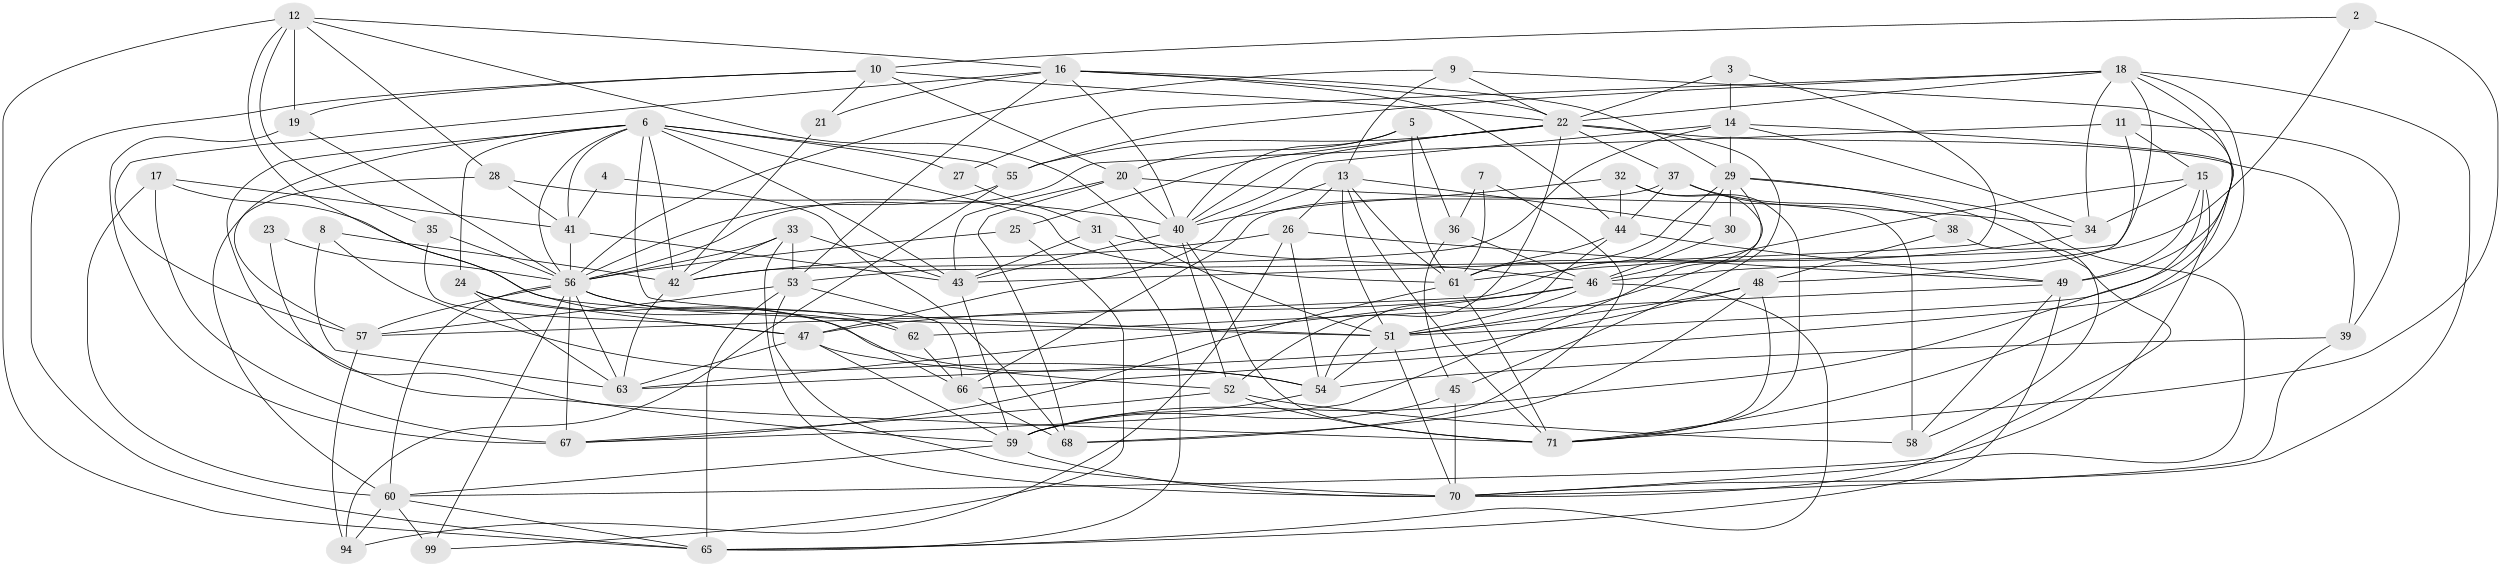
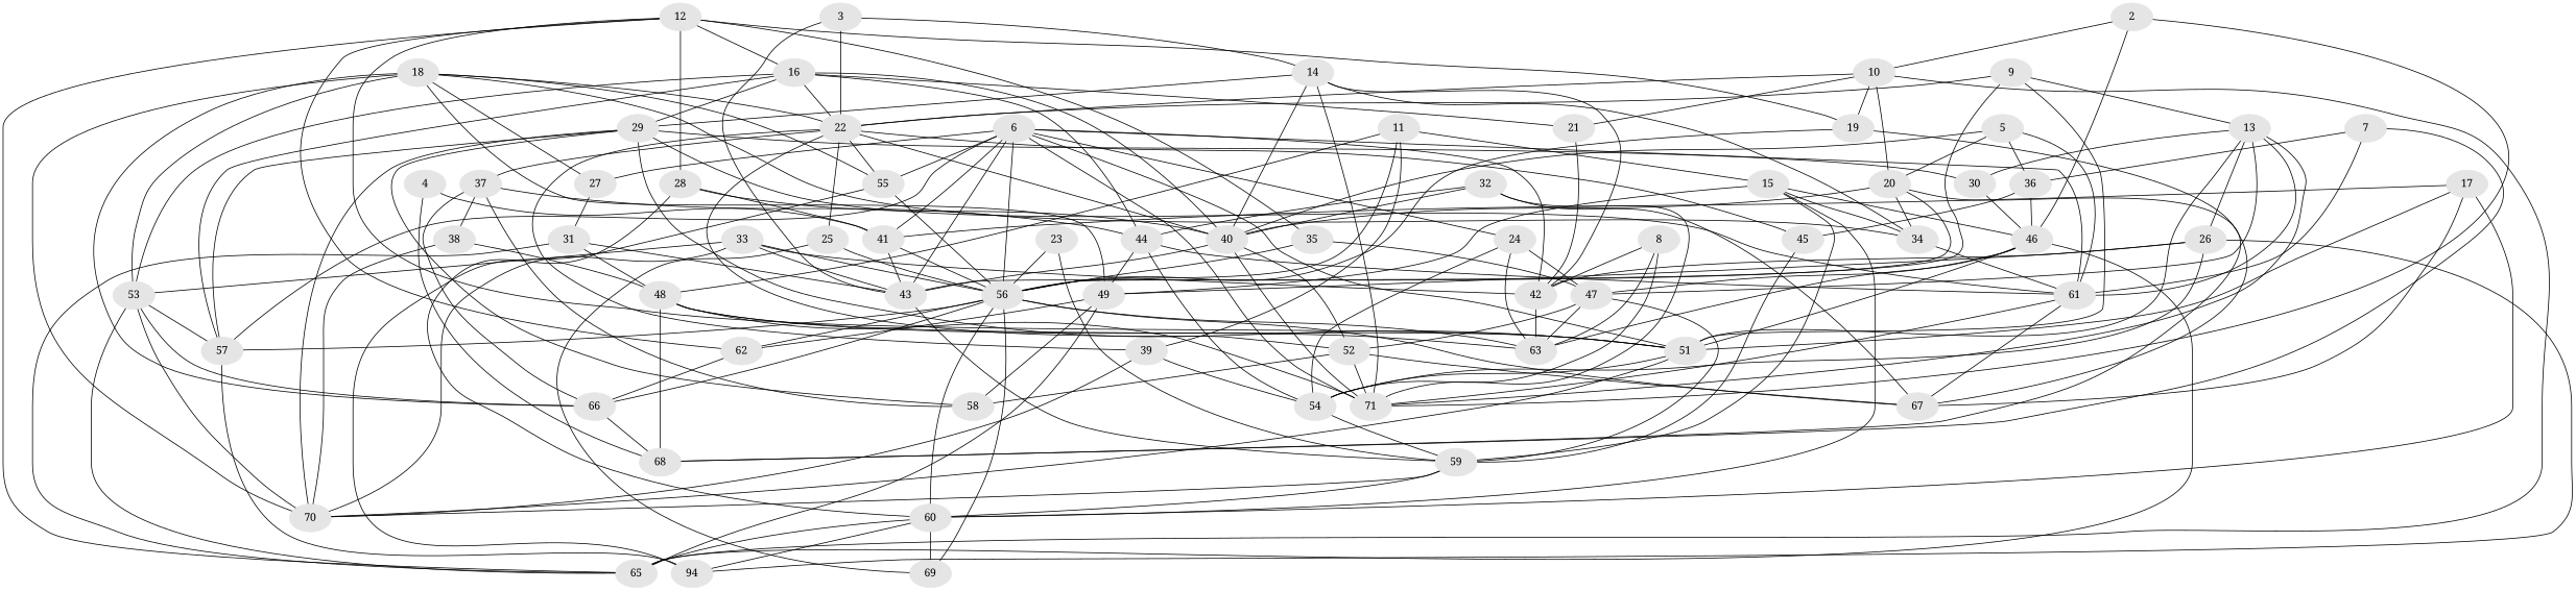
  graph {
    fontname="Noto Serif"
    node [color=gray90 fontname="Noto Serif" style=filled]
    edge [fontname="Noto Serif" weight=1.0]
    43
    59
    45
    70
    61
    71
    67
    2
    10
    46
    22
    20
    19
    21
    65
    51
    63
    47
    3
    14
    40
    42
    29
    34
    55
    39
    25
    37
    52
    4
    41
    68
    56
    5
    36
    6
    24
    27
    57
    54
    31
    n42 [label=94]
    62
    60
    66
-   69 [label=99]
+   69
    7
    8
    9
    13
    26
    30
    11
    15
    48
    49
    12
    16
    28
    35
    44
    53
    58
    17
    18
    38
    23
    32
    33
    43 -- 59
    59 -- 70
    59 -- 60
    45 -- 59
-   45 -- 70
    61 -- 71
    61 -- 67
    2 -- 71
    2 -- 10
    2 -- 46
    10 -- 22
    10 -- 20
    10 -- 19
    10 -- 21
    10 -- 65
    46 -- 65
    46 -- 51
    46 -- 63
    46 -- 47
    22 -- 45
    22 -- 40
    22 -- 55
    22 -- 39
    22 -- 25
    22 -- 37
    22 -- 52
    20 -- 43
    20 -- 40
    20 -- 34
    20 -- 68
    19 -- 67
    19 -- 56
    21 -- 42
    51 -- 70
    51 -- 54
    47 -- 59
    47 -- 63
    47 -- 52
    3 -- 43
    3 -- 22
    3 -- 14
    14 -- 71
    14 -- 40
    14 -- 42
    14 -- 29
    14 -- 34
    40 -- 43
    40 -- 71
    40 -- 52
    42 -- 63
    29 -- 70
    29 -- 61
    29 -- 51
    29 -- 57
    29 -- 30
    29 -- 58
    34 -- 61
    55 -- 56
    55 -- n42
    39 -- 70
    39 -- 54
    25 -- 56
    25 -- 69
    37 -- 66
    37 -- 44
    37 -- 58
    37 -- 38
    52 -- 71
    52 -- 67
    52 -- 58 [weight=2.0]
    4 -- 41
    4 -- 68
    41 -- 43
    41 -- 56
    56 -- 67 [weight=2.0]
    56 -- 63
    56 -- 57
    56 -- 62
    56 -- 60
    56 -- 66
    56 -- 69
    5 -- 61
    5 -- 20
    5 -- 40
    5 -- 36
    36 -- 45
    36 -- 46 [weight=2.0]
    6 -- 43
    6 -- 61
    6 -- 71
    6 -- 51
    6 -- 42
    6 -- 55
    6 -- 41
    6 -- 56
    6 -- 24
    6 -- 27
    6 -- 57
    24 -- 63
    24 -- 47
    24 -- 54
    27 -- 31
    57 -- n42 [weight=2.0]
    54 -- 59
    31 -- 43
    31 -- 65
-   31 -- 46
+   31 -- 48
    62 -- 66
    60 -- 65
    60 -- n42
    60 -- 69
    66 -- 68
    7 -- 61
    7 -- 68
    7 -- 36
    8 -- 63
    8 -- 42
    8 -- 54
    9 -- 22
    9 -- 51
    9 -- 56
    9 -- 13
    13 -- 61
    13 -- 71
    13 -- 51
    13 -- 47
    13 -- 26
    13 -- 30
    26 -- 42
    26 -- 54
    26 -- n42
    26 -- 49
    30 -- 46
    11 -- 39
    11 -- 56
    11 -- 15
    11 -- 48
    15 -- 59
    15 -- 46
    15 -- 34
    15 -- 60
    15 -- 49
    48 -- 71
    48 -- 51
    48 -- 63
    48 -- 68
    49 -- 65
    49 -- 62
    49 -- 58
    12 -- 19
    12 -- 65
    12 -- 51
    12 -- 62
    12 -- 16
    12 -- 28
    12 -- 35
    16 -- 22
    16 -- 21
    16 -- 40
    16 -- 29
    16 -- 57
    16 -- 44
    16 -- 53
    28 -- 40
    28 -- 41
    28 -- 60
    35 -- 47
    35 -- 56
    44 -- 61
    44 -- 54
    44 -- 49
    53 -- 70
    53 -- 65
    53 -- 57
    53 -- 66
    17 -- 67
    17 -- 51
    17 -- 41
    17 -- 60
    18 -- 70
    18 -- 22
    18 -- 34
    18 -- 55
    18 -- 27
    18 -- 66
    18 -- 49
    18 -- 53
    38 -- 70
    38 -- 48
    23 -- 59
    23 -- 56
    32 -- 71
    32 -- 67
    32 -- 40
    32 -- 44
    33 -- 43
    33 -- 70
    33 -- 42
    33 -- 56
    33 -- 53
  }
